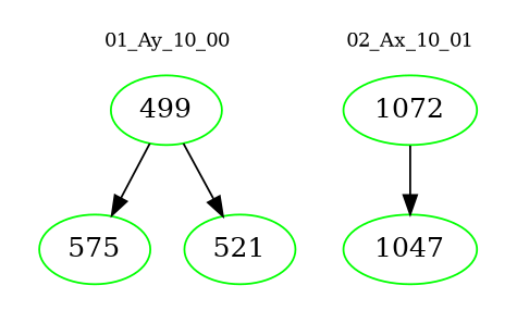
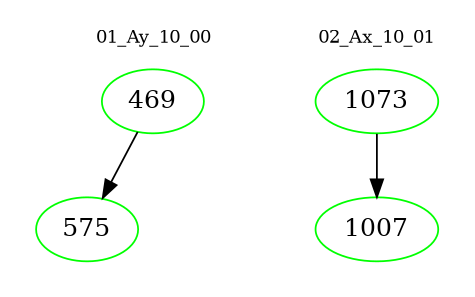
  digraph {
    node [color=green]
    edge [color=black]
-   n1 [label=499]
+   n1 [label=469]
    n2 [label=575]
-   n3 [label=521]
-   n4 [label=1072]
-   n5 [label=1047]
+   n4 [label=1073]
+   n5 [label=1007]
    subgraph cluster_1 {
      color=white
      fontsize=10
      label="01_Ay_10_00"
      n1
      n2
-     n3
    }
    subgraph cluster_2 {
      color=white
      fontsize=10
      label="02_Ax_10_01"
      n4
      n5
    }
    n1 -> n2
-   n1 -> n3
    n4 -> n5
  }
